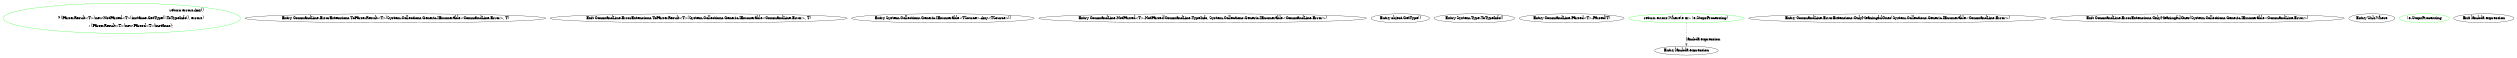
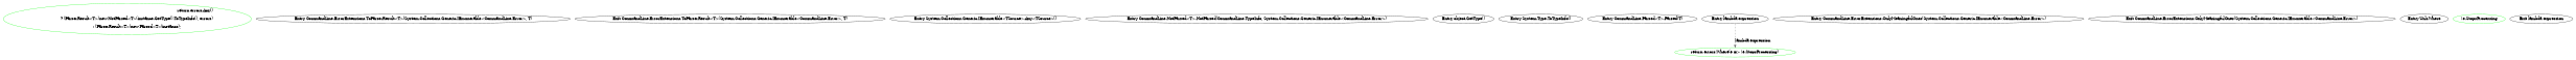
  digraph {
    node [cluster="CommandLine.ErrorExtensions.ToParserResult<T>(System.Collections.Generic.IEnumerable<CommandLine.Error>, T)" span="19-19"]
    n1 [color=green community=0 label="return errors.Any()\r\n                ? (ParserResult<T>)new NotParsed<T>(instance.GetType().ToTypeInfo(), errors)\r\n                : (ParserResult<T>)new Parsed<T>(instance);" prediction=0 span="12-14"]
    n2 [label="Entry CommandLine.ErrorExtensions.ToParserResult<T>(System.Collections.Generic.IEnumerable<CommandLine.Error>, T)" span="10-10"]
    n3 [label="Exit CommandLine.ErrorExtensions.ToParserResult<T>(System.Collections.Generic.IEnumerable<CommandLine.Error>, T)" span="10-10"]
    n4 [cluster="System.Collections.Generic.IEnumerable<TSource>.Any<TSource>()" label="Entry System.Collections.Generic.IEnumerable<TSource>.Any<TSource>()" span="0-0"]
    n5 [cluster="CommandLine.NotParsed<T>.NotParsed(CommandLine.TypeInfo, System.Collections.Generic.IEnumerable<CommandLine.Error>)" label="Entry CommandLine.NotParsed<T>.NotParsed(CommandLine.TypeInfo, System.Collections.Generic.IEnumerable<CommandLine.Error>)" span="163-163"]
    n6 [cluster="object.GetType()" label="Entry object.GetType()" span="0-0"]
    n7 [cluster="System.Type.ToTypeInfo()" label="Entry System.Type.ToTypeInfo()" span="174-174"]
    n8 [cluster="CommandLine.Parsed<T>.Parsed(T)" label="Entry CommandLine.Parsed<T>.Parsed(T)" span="100-100"]
    n9 [cluster="CommandLine.ErrorExtensions.OnlyMeaningfulOnes(System.Collections.Generic.IEnumerable<CommandLine.Error>)" color=green community=0 label="return errors.Where(e => !e.StopsProcessing);" prediction=1]
    n10 [cluster="lambda expression" label="Entry lambda expression"]
    n11 [cluster="CommandLine.ErrorExtensions.OnlyMeaningfulOnes(System.Collections.Generic.IEnumerable<CommandLine.Error>)" label="Entry CommandLine.ErrorExtensions.OnlyMeaningfulOnes(System.Collections.Generic.IEnumerable<CommandLine.Error>)" span="17-17"]
    n12 [cluster="CommandLine.ErrorExtensions.OnlyMeaningfulOnes(System.Collections.Generic.IEnumerable<CommandLine.Error>)" label="Exit CommandLine.ErrorExtensions.OnlyMeaningfulOnes(System.Collections.Generic.IEnumerable<CommandLine.Error>)" span="17-17"]
    n13 [cluster="Unk.Where" label="Entry Unk.Where" span=""]
    n14 [cluster="lambda expression" color=green community=0 label="!e.StopsProcessing" prediction=2]
    n15 [cluster="lambda expression" label="Exit lambda expression"]
-   n9 -> n10 [color=gray40 label="lambda expression" style=dashed]
+   n10 -> n9 [color=gray40 label="lambda expression" style=dashed]
  }
